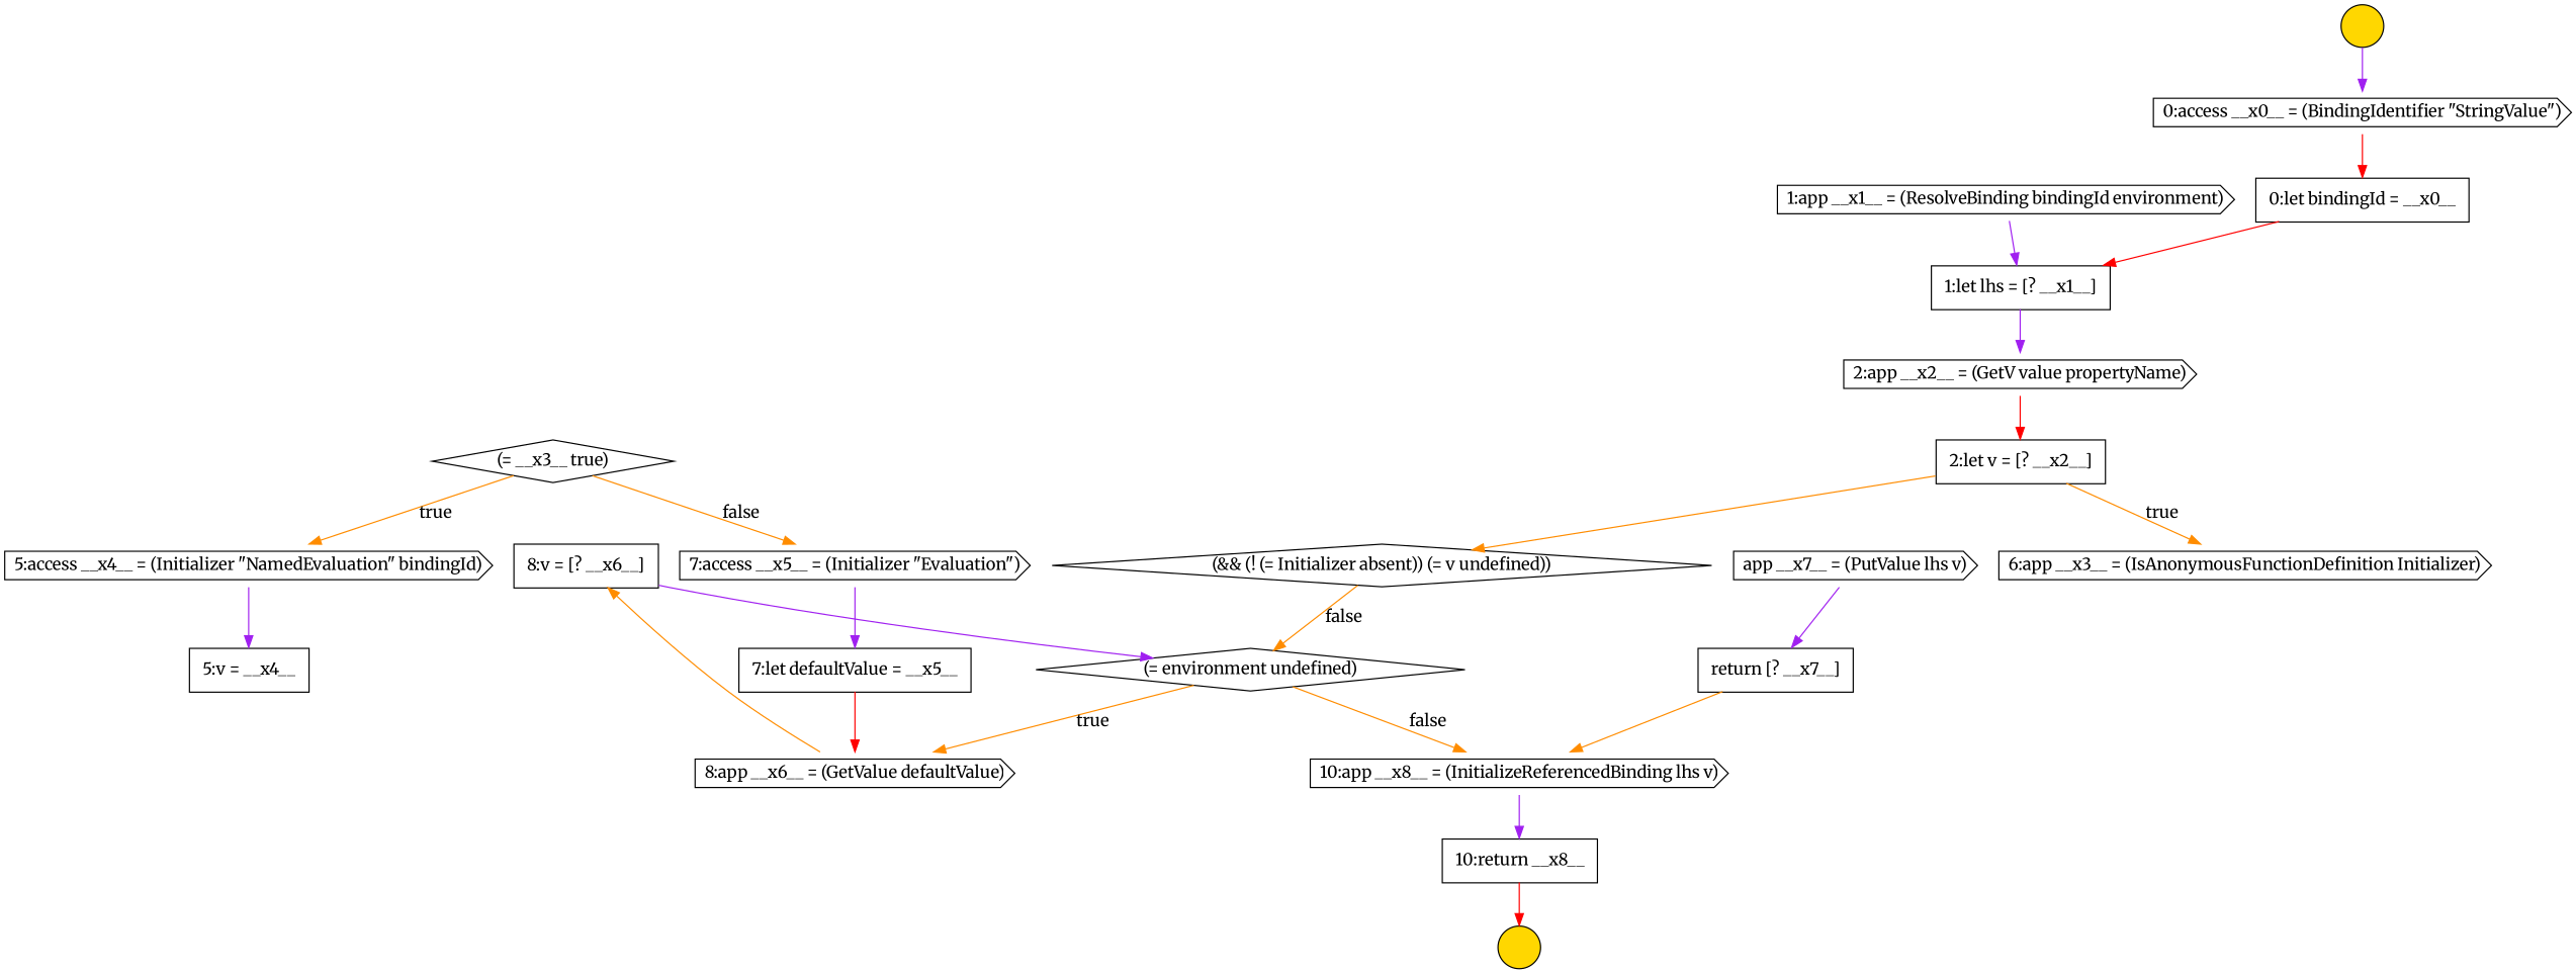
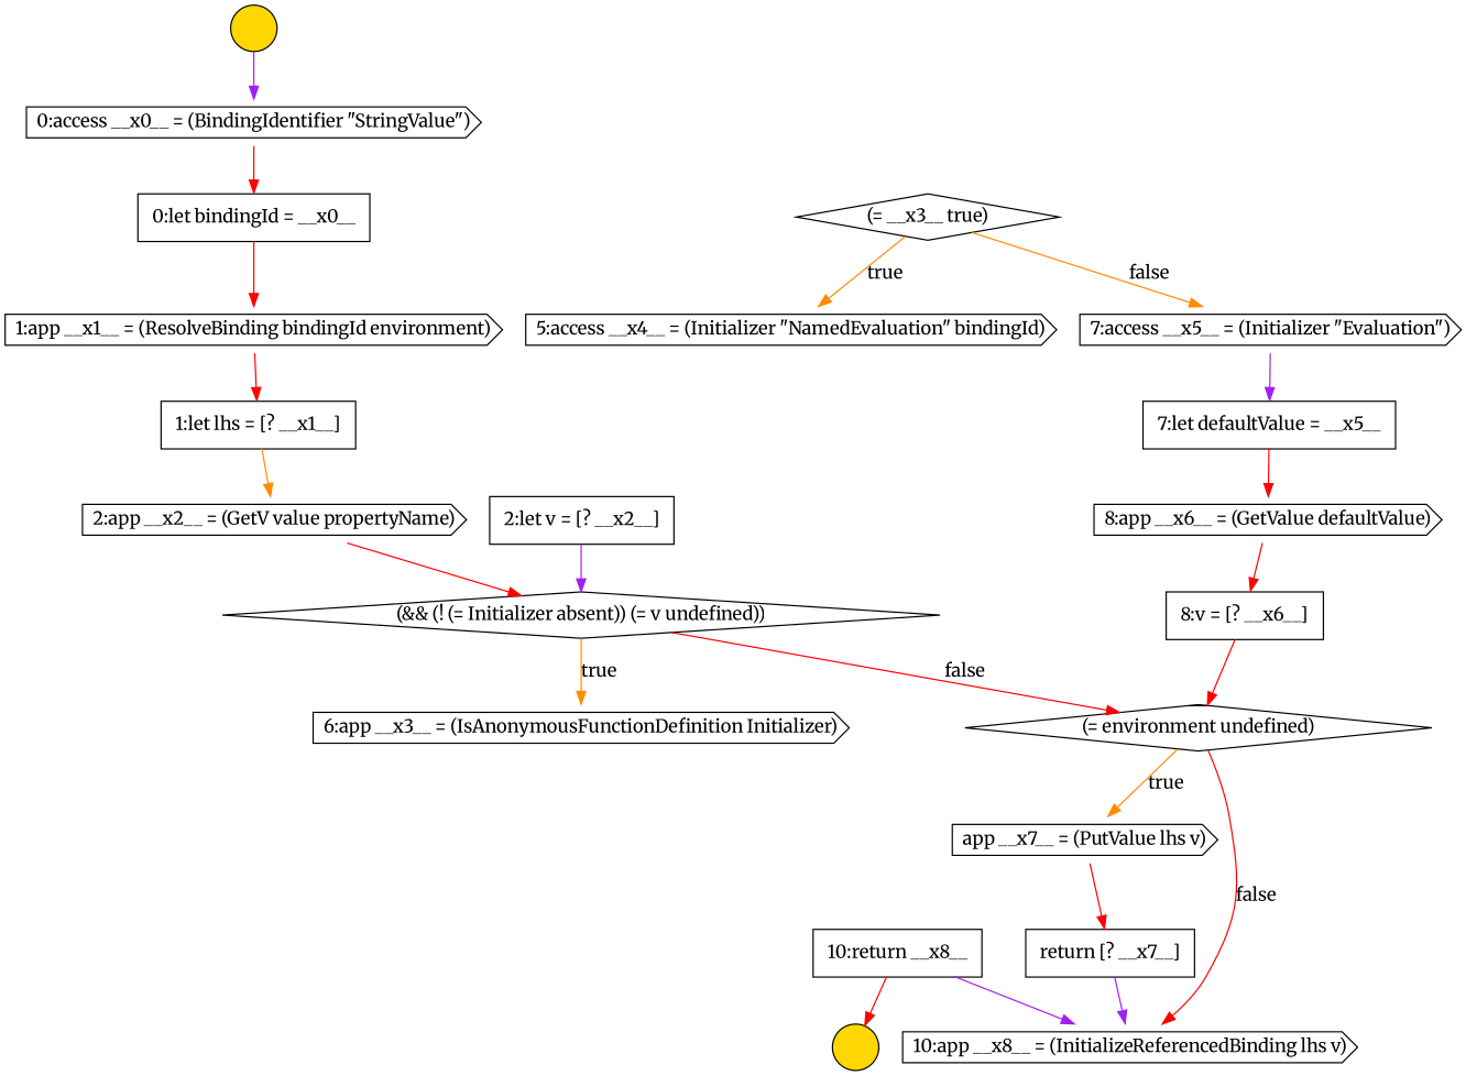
  digraph {
    fontname=Merriweather
    node [color=black fillcolor=white fontname=Merriweather shape=cds style=filled]
    edge [color=purple fontname=Merriweather]
    n1 [label=<<font color="black">     <table border="0" cellborder="1" cellspacing="0" cellpadding="10">       <tr><td align="left">8:v = [? __x6__]</td></tr>     </table>   </font>> margin=0 shape=none]
    n2 [label=<<font color="black">(= environment undefined)</font>> shape=diamond]
    n3 [label=<<font color="black">app __x7__ = (PutValue lhs v)</font>>]
    n4 [label=<<font color="black">10:app __x8__ = (InitializeReferencedBinding lhs v)</font>>]
    n5 [label=<<font color="black">1:app __x1__ = (ResolveBinding bindingId environment)</font>>]
    n6 [label=<<font color="black">     <table border="0" cellborder="1" cellspacing="0" cellpadding="10">       <tr><td align="left">1:let lhs = [? __x1__]</td></tr>     </table>   </font>> margin=0 shape=none]
    n7 [label=<<font color="black">2:app __x2__ = (GetV value propertyName)</font>>]
-   n8 [label=<<font color="black">     <table border="0" cellborder="1" cellspacing="0" cellpadding="10">       <tr><td align="left">5:v = __x4__</td></tr>     </table>   </font>> margin=0 shape=none]
    n9 [label=<<font color="black">7:access __x5__ = (Initializer &quot;Evaluation&quot;)</font>>]
    n10 [label=<<font color="black">     <table border="0" cellborder="1" cellspacing="0" cellpadding="10">       <tr><td align="left">7:let defaultValue = __x5__</td></tr>     </table>   </font>> margin=0 shape=none]
    n11 [label=<<font color="black">8:app __x6__ = (GetValue defaultValue)</font>>]
    n12 [label=<<font color="black">     <table border="0" cellborder="1" cellspacing="0" cellpadding="10">       <tr><td align="left">0:let bindingId = __x0__</td></tr>     </table>   </font>> margin=0 shape=none]
    n13 [label=<<font color="black">     <table border="0" cellborder="1" cellspacing="0" cellpadding="10">       <tr><td align="left">2:let v = [? __x2__]</td></tr>     </table>   </font>> margin=0 shape=none]
    n14 [label=<<font color="black">(&amp;&amp; (! (= Initializer absent)) (= v undefined))</font>> shape=diamond]
    n15 [label=<<font color="black">6:app __x3__ = (IsAnonymousFunctionDefinition Initializer)</font>>]
    n16 [label=<<font color="black">     <table border="0" cellborder="1" cellspacing="0" cellpadding="10">       <tr><td align="left">return [? __x7__]</td></tr>     </table>   </font>> margin=0 shape=none]
    n17 [label=<<font color="black">(= __x3__ true)</font>> shape=diamond]
    n18 [label=<<font color="black">5:access __x4__ = (Initializer &quot;NamedEvaluation&quot; bindingId)</font>>]
    n19 [fillcolor=gold label=" " shape=circle]
    n20 [label=<<font color="black">0:access __x0__ = (BindingIdentifier &quot;StringValue&quot;)</font>>]
    n21 [label=<<font color="black">     <table border="0" cellborder="1" cellspacing="0" cellpadding="10">       <tr><td align="left">10:return __x8__</td></tr>     </table>   </font>> margin=0 shape=none]
    n22 [fillcolor=gold label=" " shape=circle]
-   n1 -> n2
-   n2 -> n11 [color=darkorange label=<<font color="black">true</font>>]
-   n2 -> n4 [color=darkorange label=<<font color="black">false</font>>]
-   n3 -> n16
-   n4 -> n21
-   n5 -> n6
-   n6 -> n7
-   n7 -> n13 [color=red]
+   n1 -> n2 [color=red]
+   n2 -> n3 [color=darkorange label=<<font color="black">true</font>>]
+   n2 -> n4 [color=red label=<<font color="black">false</font>>]
+   n3 -> n16 [color=red]
+   n21 -> n4
+   n5 -> n6 [color=red]
+   n6 -> n7 [color=darkorange]
+   n7 -> n14 [color=red]
    n9 -> n10
    n10 -> n11 [color=red]
-   n11 -> n1 [color=darkorange]
-   n12 -> n6 [color=red]
-   n13 -> n14 [color=darkorange]
-   n14 -> n2 [color=darkorange label=<<font color="black">false</font>>]
-   n13 -> n15 [color=darkorange label=<<font color="black">true</font>>]
-   n16 -> n4 [color=darkorange]
+   n11 -> n1 [color=red]
+   n12 -> n5 [color=red]
+   n13 -> n14
+   n14 -> n2 [color=red label=<<font color="black">false</font>>]
+   n14 -> n15 [color=darkorange label=<<font color="black">true</font>>]
+   n16 -> n4
    n17 -> n9 [color=darkorange label=<<font color="black">false</font>>]
    n17 -> n18 [color=darkorange label=<<font color="black">true</font>>]
-   n18 -> n8
    n19 -> n20
    n20 -> n12 [color=red]
    n21 -> n22 [color=red]
  }
